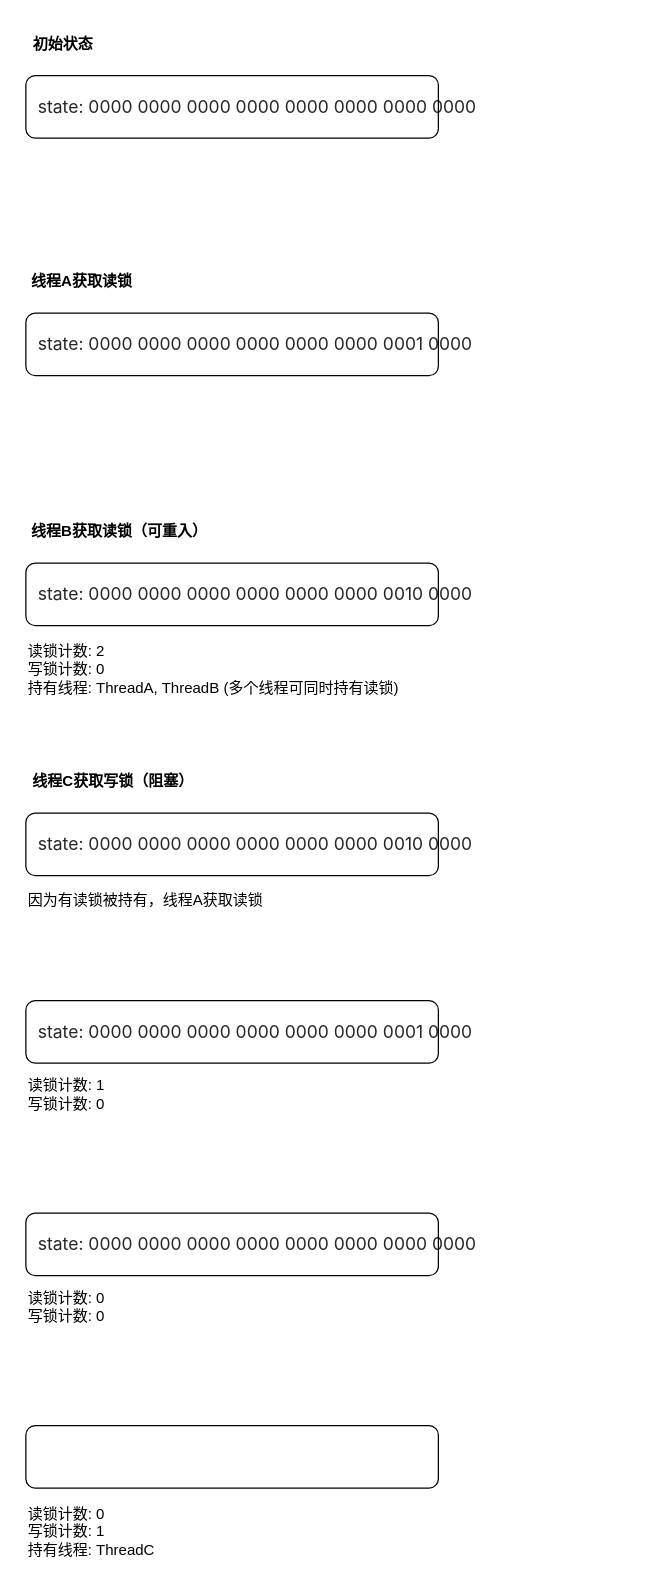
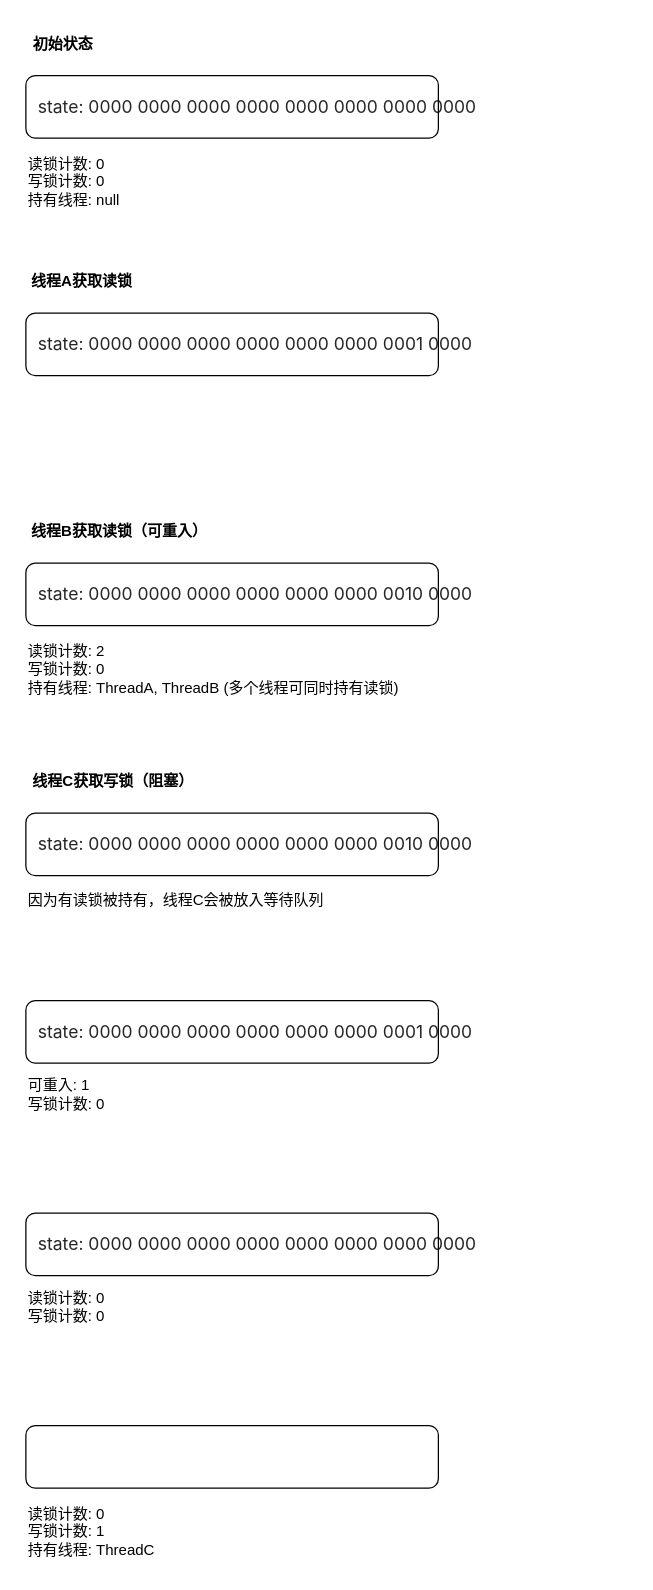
  <mxCell id="0" />
  <mxCell id="1" parent="0" />
  <mxCell id="2" value="" style="group" parent="1" vertex="1" connectable="0"><mxGeometry x="20" y="20" width="330" height="150" as="geometry" /></mxCell>
  <mxCell id="3" value="" style="rounded=1;whiteSpace=wrap;html=1;" parent="2" vertex="1"><mxGeometry y="40" width="330" height="50" as="geometry" /></mxCell>
  <mxCell id="4" value="&lt;span style=&quot;color: rgba(0, 0, 0, 0.85); font-family: -apple-system, BlinkMacSystemFont, &amp;quot;Segoe UI&amp;quot;, Roboto, &amp;quot;Helvetica Neue&amp;quot;, Arial, &amp;quot;Noto Sans&amp;quot;, sans-serif, &amp;quot;Apple Color Emoji&amp;quot;, &amp;quot;Segoe UI Emoji&amp;quot;, &amp;quot;Segoe UI Symbol&amp;quot;, &amp;quot;Noto Color Emoji&amp;quot;; font-size: 14px; white-space: pre;&quot;&gt;state: 0000 0000 0000 0000 0000 0000 0000 0000&lt;br&gt;&lt;/span&gt;" style="text;strokeColor=none;align=left;fillColor=none;html=1;verticalAlign=middle;whiteSpace=wrap;rounded=0;" parent="2" vertex="1"><mxGeometry x="7.5" y="50" width="315" height="30" as="geometry" /></mxCell>
+ <mxCell id="5" value="&lt;div&gt;读锁计数: 0&lt;/div&gt;&lt;div&gt;写锁计数: 0&lt;/div&gt;&lt;div&gt;持有线程: null&lt;/div&gt;" style="text;strokeColor=none;align=left;fillColor=none;html=1;verticalAlign=middle;whiteSpace=wrap;rounded=0;" parent="2" vertex="1"><mxGeometry y="100" width="80" height="50" as="geometry" /></mxCell>
  <mxCell id="6" value="&lt;b&gt;初始状态&lt;/b&gt;" style="text;strokeColor=none;align=center;fillColor=none;html=1;verticalAlign=middle;whiteSpace=wrap;rounded=0;" parent="2" vertex="1"><mxGeometry width="60" height="30" as="geometry" /></mxCell>
  <mxCell id="7" value="" style="group" parent="1" vertex="1" connectable="0"><mxGeometry x="20" y="210" width="480" height="150" as="geometry" /></mxCell>
  <mxCell id="8" value="" style="rounded=1;whiteSpace=wrap;html=1;" parent="7" vertex="1"><mxGeometry y="40" width="330" height="50" as="geometry" /></mxCell>
  <mxCell id="9" value="&lt;b&gt;线程A获取读锁&lt;/b&gt;" style="text;strokeColor=none;align=center;fillColor=none;html=1;verticalAlign=middle;whiteSpace=wrap;rounded=0;" parent="7" vertex="1"><mxGeometry width="90" height="30" as="geometry" /></mxCell>
  <mxCell id="10" value="&lt;span style=&quot;color: rgba(0, 0, 0, 0.85); font-family: -apple-system, BlinkMacSystemFont, &amp;quot;Segoe UI&amp;quot;, Roboto, &amp;quot;Helvetica Neue&amp;quot;, Arial, &amp;quot;Noto Sans&amp;quot;, sans-serif, &amp;quot;Apple Color Emoji&amp;quot;, &amp;quot;Segoe UI Emoji&amp;quot;, &amp;quot;Segoe UI Symbol&amp;quot;, &amp;quot;Noto Color Emoji&amp;quot;; font-size: 14px; white-space: pre;&quot;&gt;state: 0000 0000 0000 0000 0000 0000 0001 0000&lt;br&gt;&lt;/span&gt;" style="text;strokeColor=none;align=left;fillColor=none;html=1;verticalAlign=middle;whiteSpace=wrap;rounded=0;" parent="7" vertex="1"><mxGeometry x="7.5" y="50" width="315" height="30" as="geometry" /></mxCell>
  <mxCell id="11" value="" style="group" parent="1" vertex="1" connectable="0"><mxGeometry x="20" y="410" width="330" height="150" as="geometry" /></mxCell>
  <mxCell id="12" value="" style="rounded=1;whiteSpace=wrap;html=1;" parent="11" vertex="1"><mxGeometry y="40" width="330" height="50" as="geometry" /></mxCell>
  <mxCell id="13" value="&lt;div&gt;读锁计数: 2&lt;/div&gt;&lt;div&gt;写锁计数: 0&lt;/div&gt;&lt;div&gt;持有线程: ThreadA, ThreadB (多个线程可同时持有读锁)&lt;/div&gt;" style="text;strokeColor=none;align=left;fillColor=none;html=1;verticalAlign=middle;whiteSpace=wrap;rounded=0;" parent="11" vertex="1"><mxGeometry y="100" width="310" height="50" as="geometry" /></mxCell>
  <mxCell id="14" value="&lt;b&gt;线程B获取读锁（可重入）&lt;/b&gt;" style="text;strokeColor=none;align=center;fillColor=none;html=1;verticalAlign=middle;whiteSpace=wrap;rounded=0;" parent="11" vertex="1"><mxGeometry width="150" height="30" as="geometry" /></mxCell>
  <mxCell id="15" value="&lt;span style=&quot;color: rgba(0, 0, 0, 0.85); font-family: -apple-system, BlinkMacSystemFont, &amp;quot;Segoe UI&amp;quot;, Roboto, &amp;quot;Helvetica Neue&amp;quot;, Arial, &amp;quot;Noto Sans&amp;quot;, sans-serif, &amp;quot;Apple Color Emoji&amp;quot;, &amp;quot;Segoe UI Emoji&amp;quot;, &amp;quot;Segoe UI Symbol&amp;quot;, &amp;quot;Noto Color Emoji&amp;quot;; font-size: 14px; white-space: pre;&quot;&gt;state: 0000 0000 0000 0000 0000 0000 0010 0000&lt;br&gt;&lt;/span&gt;" style="text;strokeColor=none;align=left;fillColor=none;html=1;verticalAlign=middle;whiteSpace=wrap;rounded=0;" parent="11" vertex="1"><mxGeometry x="7.5" y="50" width="315" height="30" as="geometry" /></mxCell>
  <mxCell id="16" value="" style="group" parent="1" vertex="1" connectable="0"><mxGeometry x="20" y="610" width="330" height="120" as="geometry" /></mxCell>
  <mxCell id="17" value="" style="rounded=1;whiteSpace=wrap;html=1;" parent="16" vertex="1"><mxGeometry y="40" width="330" height="50" as="geometry" /></mxCell>
- <mxCell id="18" value="因为有读锁被持有，线程A获取读锁" style="text;strokeColor=none;align=left;fillColor=none;html=1;verticalAlign=middle;whiteSpace=wrap;rounded=0;" parent="16" vertex="1"><mxGeometry y="100" width="250" height="20" as="geometry" /></mxCell>
+ <mxCell id="18" value="因为有读锁被持有，线程C会被放入等待队列" style="text;strokeColor=none;align=left;fillColor=none;html=1;verticalAlign=middle;whiteSpace=wrap;rounded=0;" parent="16" vertex="1"><mxGeometry y="100" width="250" height="20" as="geometry" /></mxCell>
  <mxCell id="19" value="&lt;b&gt;线程C获取写锁（阻塞）&lt;/b&gt;" style="text;strokeColor=none;align=center;fillColor=none;html=1;verticalAlign=middle;whiteSpace=wrap;rounded=0;" parent="16" vertex="1"><mxGeometry width="140" height="30" as="geometry" /></mxCell>
  <mxCell id="20" value="&lt;span style=&quot;color: rgba(0, 0, 0, 0.85); font-family: -apple-system, BlinkMacSystemFont, &amp;quot;Segoe UI&amp;quot;, Roboto, &amp;quot;Helvetica Neue&amp;quot;, Arial, &amp;quot;Noto Sans&amp;quot;, sans-serif, &amp;quot;Apple Color Emoji&amp;quot;, &amp;quot;Segoe UI Emoji&amp;quot;, &amp;quot;Segoe UI Symbol&amp;quot;, &amp;quot;Noto Color Emoji&amp;quot;; font-size: 14px; white-space: pre;&quot;&gt;state: 0000 0000 0000 0000 0000 0000 0010 0000&lt;br&gt;&lt;/span&gt;" style="text;strokeColor=none;align=left;fillColor=none;html=1;verticalAlign=middle;whiteSpace=wrap;rounded=0;" parent="16" vertex="1"><mxGeometry x="7.5" y="50" width="315" height="30" as="geometry" /></mxCell>
  <mxCell id="21" value="" style="group" parent="1" vertex="1" connectable="0"><mxGeometry x="20" y="760" width="330" height="130" as="geometry" /></mxCell>
  <mxCell id="22" value="" style="rounded=1;whiteSpace=wrap;html=1;" parent="21" vertex="1"><mxGeometry y="40" width="330" height="50" as="geometry" /></mxCell>
- <mxCell id="23" value="&lt;div&gt;读锁计数: 1&lt;/div&gt;&lt;div&gt;写锁计数: 0&lt;/div&gt;" style="text;strokeColor=none;align=left;fillColor=none;html=1;verticalAlign=middle;whiteSpace=wrap;rounded=0;" parent="21" vertex="1"><mxGeometry y="100" width="80" height="30" as="geometry" /></mxCell>
+ <mxCell id="23" value="&lt;div&gt;可重入: 1&lt;/div&gt;&lt;div&gt;写锁计数: 0&lt;/div&gt;" style="text;strokeColor=none;align=left;fillColor=none;html=1;verticalAlign=middle;whiteSpace=wrap;rounded=0;" parent="21" vertex="1"><mxGeometry y="100" width="80" height="30" as="geometry" /></mxCell>
  <mxCell id="24" value="&lt;span style=&quot;color: rgba(0, 0, 0, 0.85); font-family: -apple-system, BlinkMacSystemFont, &amp;quot;Segoe UI&amp;quot;, Roboto, &amp;quot;Helvetica Neue&amp;quot;, Arial, &amp;quot;Noto Sans&amp;quot;, sans-serif, &amp;quot;Apple Color Emoji&amp;quot;, &amp;quot;Segoe UI Emoji&amp;quot;, &amp;quot;Segoe UI Symbol&amp;quot;, &amp;quot;Noto Color Emoji&amp;quot;; font-size: 14px; white-space: pre;&quot;&gt;state: 0000 0000 0000 0000 0000 0000 0001 0000&lt;br&gt;&lt;/span&gt;" style="text;strokeColor=none;align=left;fillColor=none;html=1;verticalAlign=middle;whiteSpace=wrap;rounded=0;" parent="21" vertex="1"><mxGeometry x="7.5" y="50" width="315" height="30" as="geometry" /></mxCell>
  <mxCell id="25" value="" style="group" parent="1" vertex="1" connectable="0"><mxGeometry x="20" y="930" width="330" height="130" as="geometry" /></mxCell>
  <mxCell id="26" value="" style="rounded=1;whiteSpace=wrap;html=1;" parent="25" vertex="1"><mxGeometry y="40" width="330" height="50" as="geometry" /></mxCell>
  <mxCell id="27" value="&lt;span style=&quot;color: rgba(0, 0, 0, 0.85); font-family: -apple-system, BlinkMacSystemFont, &amp;quot;Segoe UI&amp;quot;, Roboto, &amp;quot;Helvetica Neue&amp;quot;, Arial, &amp;quot;Noto Sans&amp;quot;, sans-serif, &amp;quot;Apple Color Emoji&amp;quot;, &amp;quot;Segoe UI Emoji&amp;quot;, &amp;quot;Segoe UI Symbol&amp;quot;, &amp;quot;Noto Color Emoji&amp;quot;; font-size: 14px; white-space: pre;&quot;&gt;state: 0000 0000 0000 0000 0000 0000 0000 0000&lt;br&gt;&lt;/span&gt;" style="text;strokeColor=none;align=left;fillColor=none;html=1;verticalAlign=middle;whiteSpace=wrap;rounded=0;" parent="25" vertex="1"><mxGeometry x="7.5" y="50" width="315" height="30" as="geometry" /></mxCell>
  <mxCell id="28" value="&lt;div&gt;读锁计数: 0&lt;/div&gt;&lt;div&gt;写锁计数: 0&lt;/div&gt;" style="text;strokeColor=none;align=left;fillColor=none;html=1;verticalAlign=middle;whiteSpace=wrap;rounded=0;" parent="25" vertex="1"><mxGeometry y="100" width="80" height="30" as="geometry" /></mxCell>
  <mxCell id="29" value="" style="group" parent="1" vertex="1" connectable="0"><mxGeometry x="20" y="1100" width="330" height="150" as="geometry" /></mxCell>
  <mxCell id="30" value="" style="rounded=1;whiteSpace=wrap;html=1;" parent="29" vertex="1"><mxGeometry y="40" width="330" height="50" as="geometry" /></mxCell>
  <mxCell id="31" value="&lt;div&gt;读锁计数: 0&lt;/div&gt;&lt;div&gt;写锁计数: 1&lt;/div&gt;&lt;div&gt;持有线程: ThreadC&lt;/div&gt;" style="text;strokeColor=none;align=left;fillColor=none;html=1;verticalAlign=middle;whiteSpace=wrap;rounded=0;" parent="29" vertex="1"><mxGeometry y="100" width="110" height="50" as="geometry" /></mxCell>
